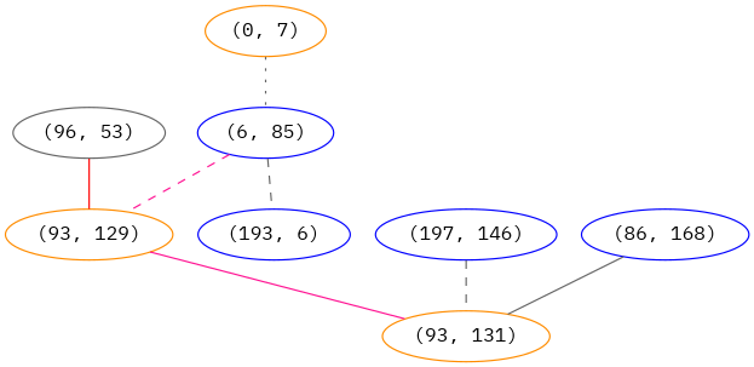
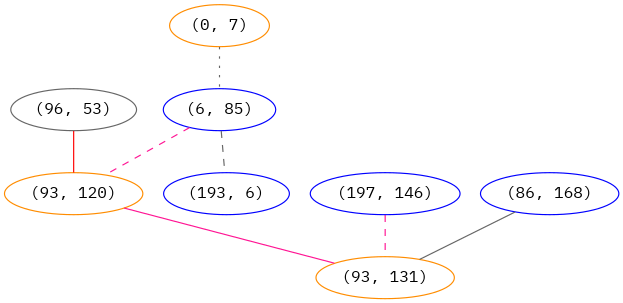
  graph {
    fontname="IBM Plex Mono"
    node [color=blue fontname="IBM Plex Mono"]
    edge [color=gray40 fontname="IBM Plex Mono" style=dashed weight=1]
    n1 [color=darkorange label="(0, 7)"]
    "(6, 85)"
-   "(93, 129)" [color=darkorange]
+   "(93, 129)" [color=darkorange label="(93, 120)"]
    "(193, 6)"
    "(96, 53)" [color=gray40]
    "(93, 131)" [color=darkorange]
    "(197, 146)"
    "(86, 168)"
    n1 -- "(6, 85)" [style=dotted weight=4]
    "(6, 85)" -- "(93, 129)" [color=deeppink]
    "(6, 85)" -- "(193, 6)"
    "(93, 129)" -- "(93, 131)" [color=deeppink style=solid]
    "(96, 53)" -- "(93, 129)" [color=red style=solid]
-   "(197, 146)" -- "(93, 131)"
+   "(197, 146)" -- "(93, 131)" [color=deeppink]
    "(86, 168)" -- "(93, 131)" [style=solid]
  }
